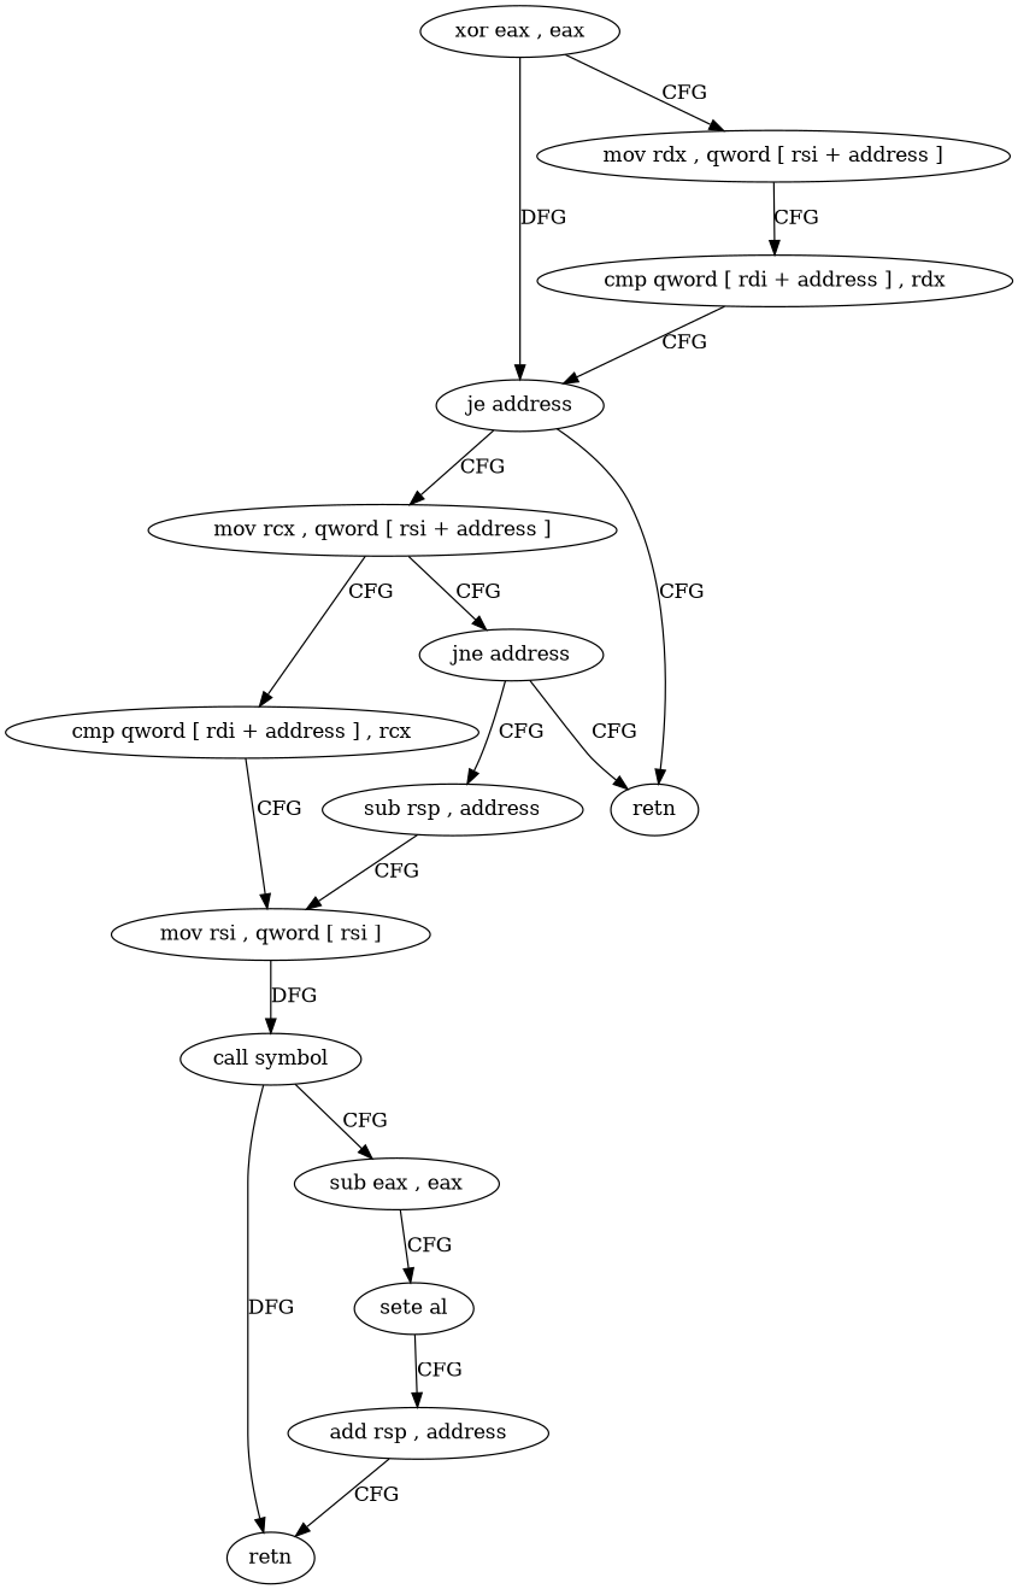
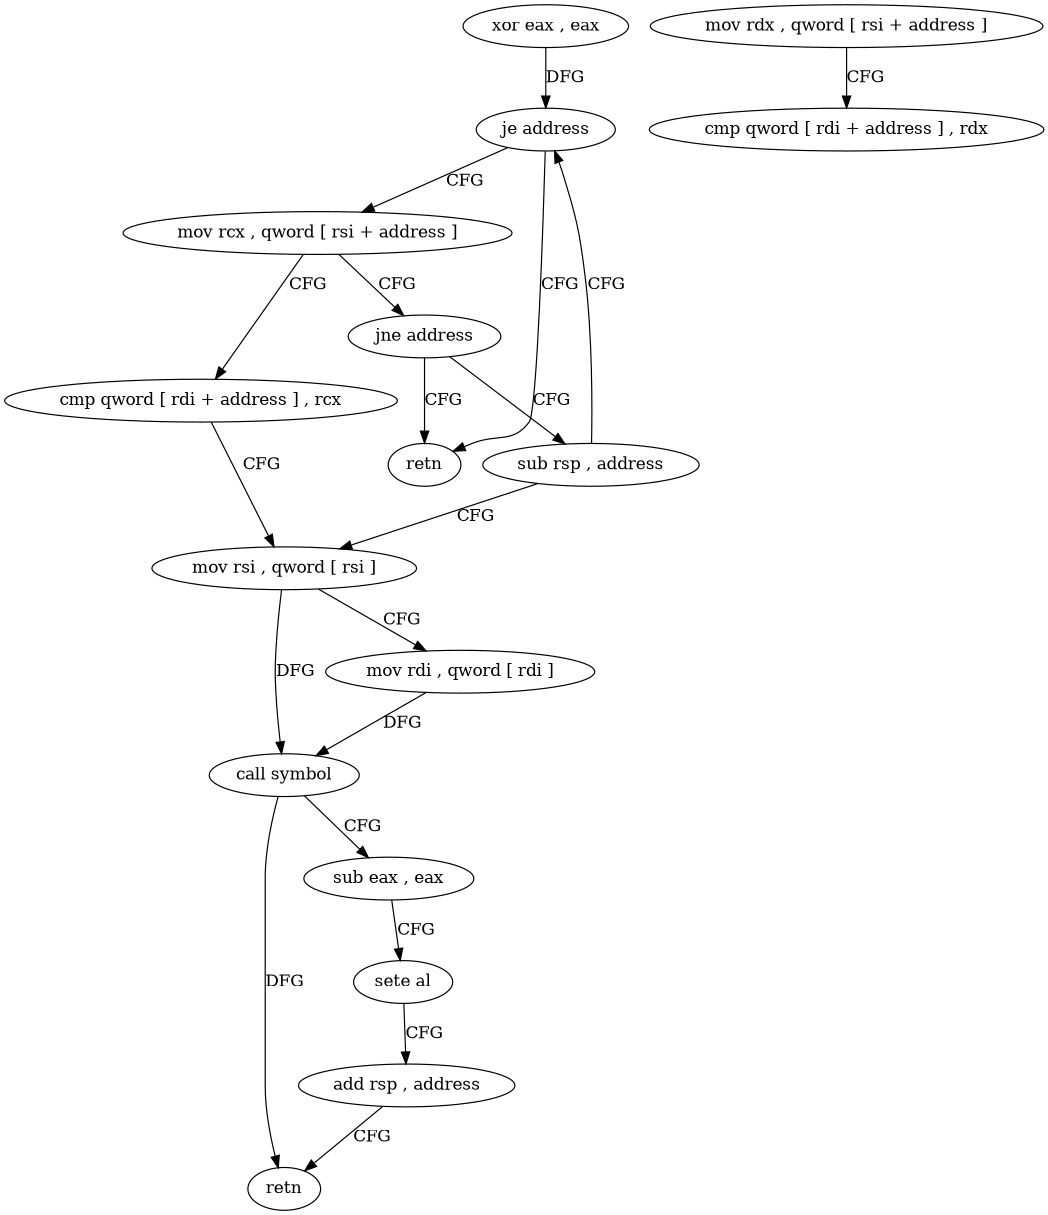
  digraph {
    n1 [label="xor eax , eax"]
    n2 [label="mov rdx , qword [ rsi + address ]"]
    n3 [label="je address"]
    n4 [label="cmp qword [ rdi + address ] , rdx"]
    n5 [label="mov rcx , qword [ rsi + address ]"]
    n6 [label=retn]
    n7 [label="cmp qword [ rdi + address ] , rcx"]
    n8 [label="jne address"]
    n9 [label="mov rsi , qword [ rsi ]"]
    n10 [label="sub rsp , address"]
+   n11 [label="mov rdi , qword [ rdi ]"]
    n12 [label="call symbol"]
    n13 [label="sub eax , eax"]
    n14 [label=retn]
    n15 [label="sete al"]
    n16 [label="add rsp , address"]
-   n1 -> n2 [label=CFG]
    n1 -> n3 [label=DFG]
    n2 -> n4 [label=CFG]
    n3 -> n5 [label=CFG]
    n3 -> n6 [label=CFG]
-   n4 -> n3 [label=CFG]
+   n10 -> n3 [label=CFG]
    n5 -> n7 [label=CFG]
    n5 -> n8 [label=CFG]
    n7 -> n9 [label=CFG]
    n8 -> n6 [label=CFG]
    n8 -> n10 [label=CFG]
+   n9 -> n11 [label=CFG]
    n9 -> n12 [label=DFG]
    n10 -> n9 [label=CFG]
+   n11 -> n12 [label=DFG]
    n12 -> n13 [label=CFG]
    n12 -> n14 [label=DFG]
    n13 -> n15 [label=CFG]
    n15 -> n16 [label=CFG]
    n16 -> n14 [label=CFG]
  }
